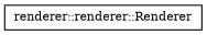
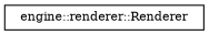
  digraph {
    rankdir=LR
    fontname="DejaVu Serif"
-   n1 [color=black fillcolor=white fontname="DejaVu Serif" fontsize=10 height=0.2 label="renderer::renderer::Renderer" shape=record style=filled width=0.4]
+   n1 [color=black fillcolor=white fontname="DejaVu Serif" fontsize=10 height=0.2 label="engine::renderer::Renderer" shape=record style=filled width=0.4]
  }
